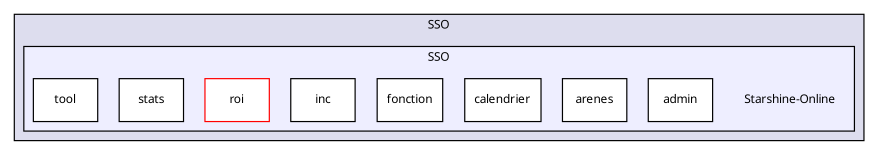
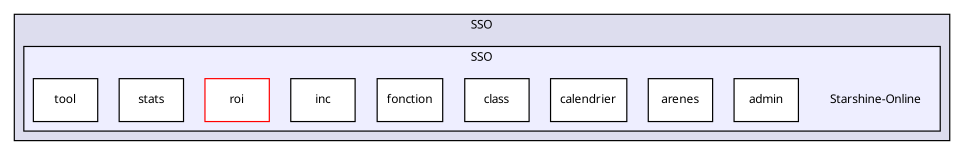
  digraph {
    compound=true
    fontname="Noto Sans"
    node [fontname="Noto Sans" fontsize=10 shape=box color=black fillcolor=white style=filled]
    n1 [label="Starshine-Online" shape=plaintext color="" fillcolor="" style=""]
    n2 [label=admin]
    n3 [label=arenes]
    n4 [label=calendrier]
+   n5 [label=class]
    n6 [label=fonction]
    n7 [label=inc]
    n8 [color=red label=roi]
    n9 [label=stats]
    n10 [label=tool]
    subgraph cluster_1 {
      bgcolor="#ddddee"
      fontsize=10
      label=SSO
      pencolor=black
      subgraph cluster_2 {
        bgcolor="#eeeeff"
        fontsize=10
        pencolor=black
        n1
        n2
        n3
        n4
+       n5
        n6
        n7
        n8
        n9
        n10
      }
    }
  }
